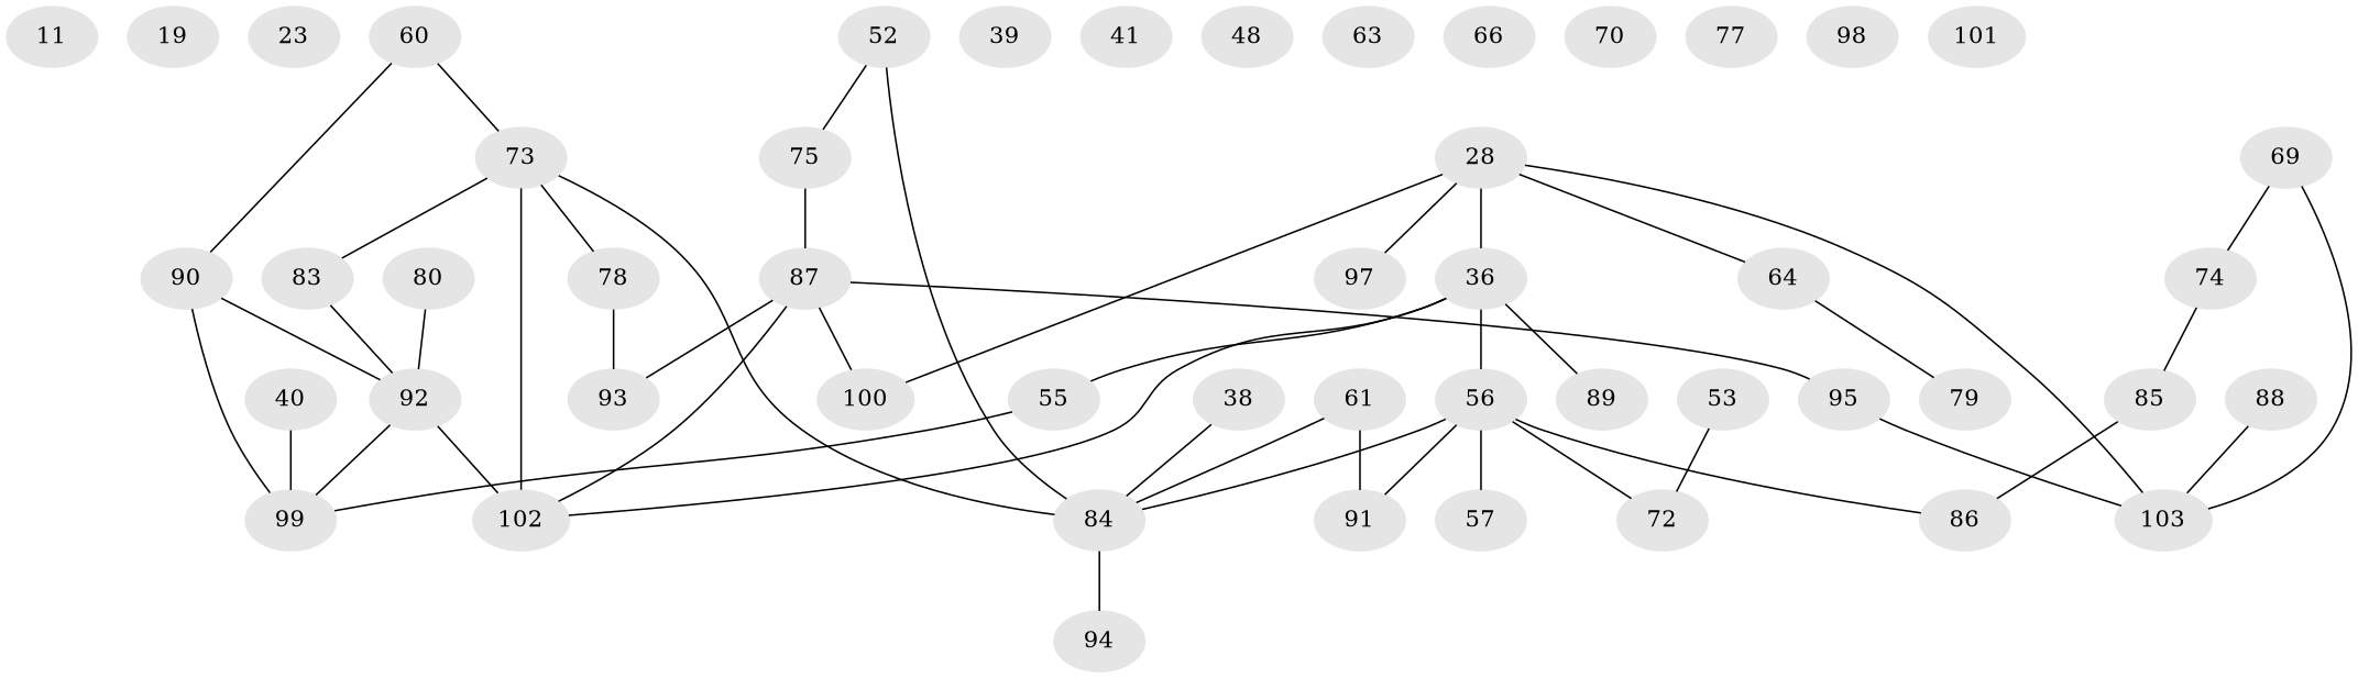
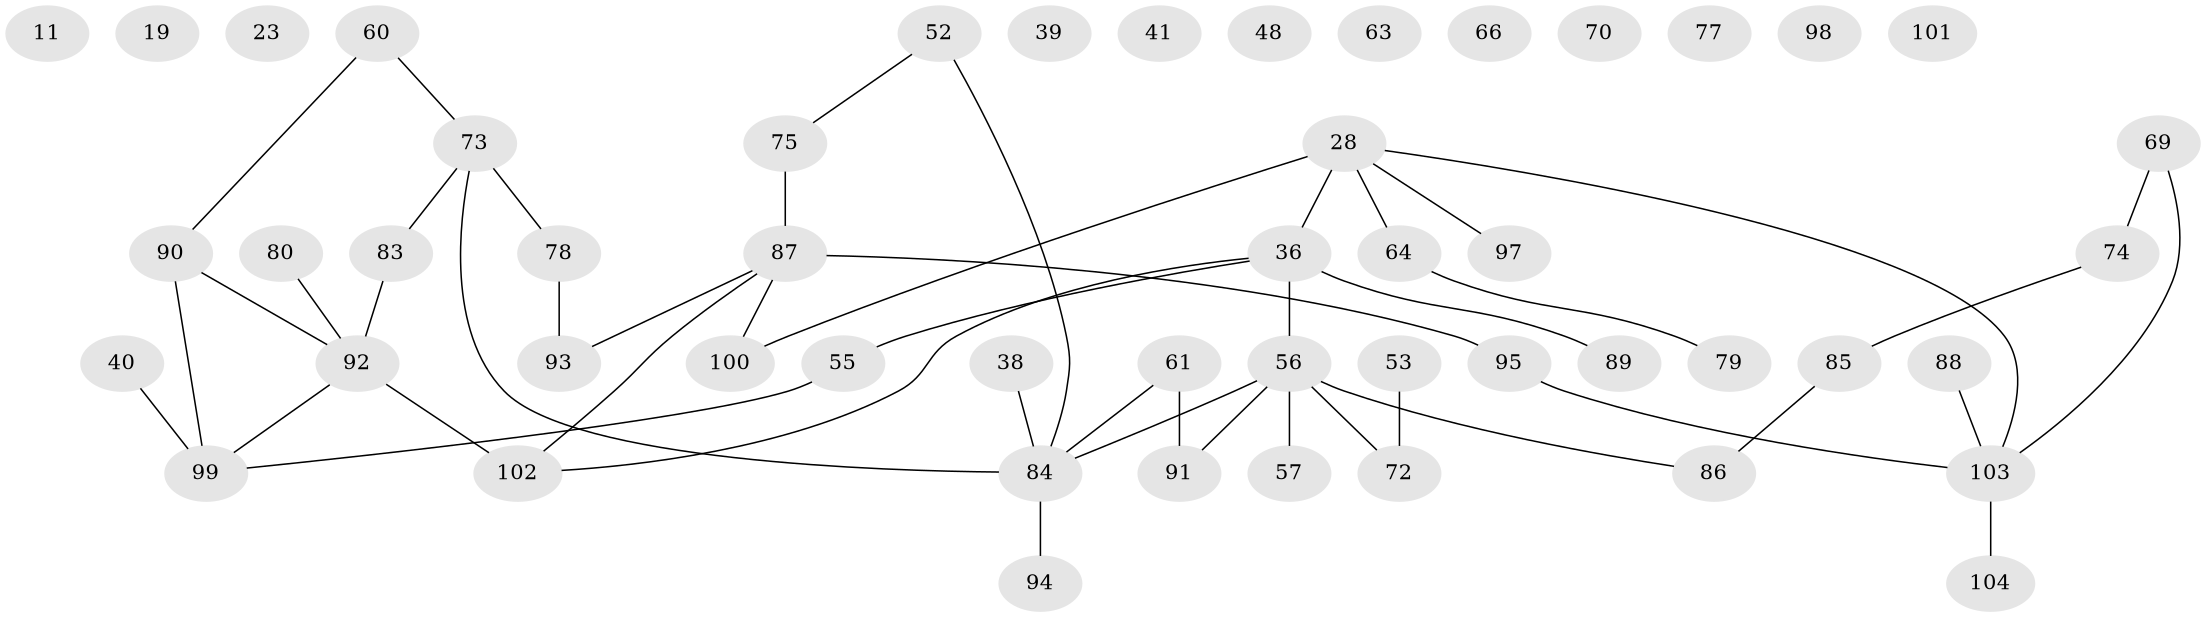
  graph {
    node [color=gray90 style=filled]
    11
    19
    23
    28 [super="+10"]
    36 [super="+26"]
    64 [super="+20"]
    97 [super="+29+47"]
    100 [super="+81"]
    103 [super="+82"]
    55
    56 [super="+54+46"]
    89
    102 [super="+96+44"]
    79
+   104
    99 [super="+31+58"]
    84 [super="+42+50"]
    72
    57
    86 [super="+17"]
    91
    38 [super="+27"]
    94
    39
    92 [super="+49+14+67"]
    40
    41
    48
    52
    75
    87 [super="+76"]
    53
    73 [super="+33+35+59"]
    78
    83
    60
    90
    n38 [label=61]
    63
    66
    74 [super="+34"]
    85
    69
    70
    93 [super="+43"]
    95 [super="+18"]
    77 [super="+13"]
    80
    88
    98
    101
    28 -- 36 [weight=2]
    28 -- 64
    28 -- 97
    28 -- 100
    28 -- 103
    36 -- 55
    36 -- 56 [weight=2]
    36 -- 89
    36 -- 102
    64 -- 79
+   103 -- 104
    55 -- 99
    56 -- 84
    56 -- 72
    56 -- 57
    56 -- 86
    56 -- 91
    84 -- 94
    38 -- 84
    92 -- 102 [weight=2]
    92 -- 99
    40 -- 99
    52 -- 84
    52 -- 75
    75 -- 87 [weight=2]
    87 -- 100
    87 -- 102
    87 -- 93
    87 -- 95 [weight=2]
    53 -- 72
-   73 -- 102 [weight=2]
    73 -- 84 [weight=2]
    73 -- 78
    73 -- 83
    78 -- 93
    83 -- 92
    60 -- 73
    60 -- 90
    90 -- 99 [weight=2]
    90 -- 92
    n38 -- 84
    n38 -- 91
    74 -- 85
    85 -- 86
    69 -- 103
    69 -- 74
    95 -- 103
    80 -- 92
    88 -- 103
  }
